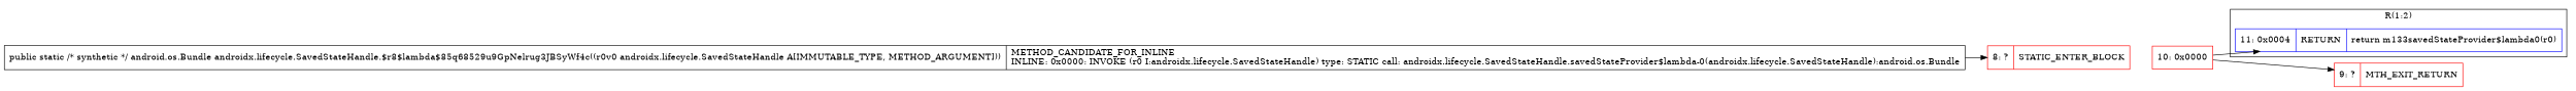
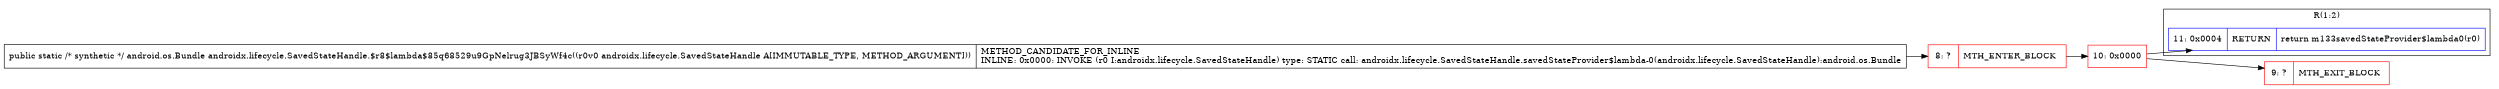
  digraph {
    rankdir=LR
    node [color=red shape=record]
    n1 [color=blue label="{11\:\ 0x0004|RETURN\l|return m133savedStateProvider$lambda0(r0)\l}"]
-   n2 [label="{9\:\ ?|MTH_EXIT_RETURN\l}"]
-   n3 [label="{8\:\ ?|STATIC_ENTER_BLOCK\l}"]
+   n2 [label="{9\:\ ?|MTH_EXIT_BLOCK\l}"]
+   n3 [label="{8\:\ ?|MTH_ENTER_BLOCK\l}"]
    n4 [label="{10\:\ 0x0000}"]
    n5 [label="{public static \/* synthetic *\/ android.os.Bundle androidx.lifecycle.SavedStateHandle.$r8$lambda$85q68529u9GpNelrug3JBSyWf4c((r0v0 androidx.lifecycle.SavedStateHandle A[IMMUTABLE_TYPE, METHOD_ARGUMENT]))  | METHOD_CANDIDATE_FOR_INLINE\lINLINE: 0x0000: INVOKE  (r0 I:androidx.lifecycle.SavedStateHandle) type: STATIC call: androidx.lifecycle.SavedStateHandle.savedStateProvider$lambda\-0(androidx.lifecycle.SavedStateHandle):android.os.Bundle\l}" color=""]
    subgraph cluster_1 {
      label="R(1:2)"
      n1
    }
+   n3 -> n4
    n4 -> n1
    n4 -> n2
    n5 -> n3
  }
